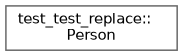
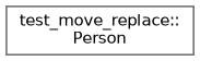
  digraph {
    rankdir=LR
-   n1 [color=grey40 fillcolor=white fontname=Helvetica fontsize=10 height=0.2 label="test_test_replace::\lPerson" shape=box style=filled width=0.4]
+   n1 [color=grey40 fillcolor=white fontname=Helvetica fontsize=10 height=0.2 label="test_move_replace::\lPerson" shape=box style=filled width=0.4]
  }
